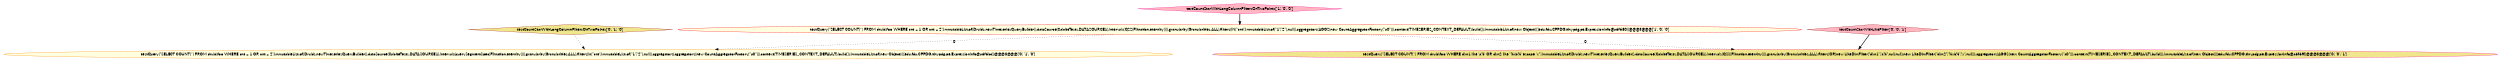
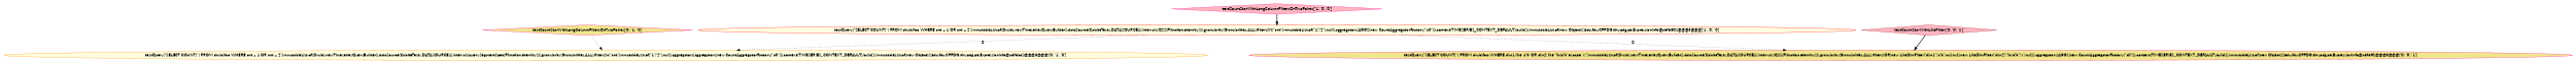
  digraph {
    fontname=Lato
    node [fillcolor=khaki shape=ellipse style=filled color=deeppink fontname=Lato]
    edge [style=dotted fontname=Lato]
    n1 [label="testQuery(\"SELECT COUNT(*) FROM druid.foo WHERE dim1 like 'a%' OR dim2 like '%xb%' escape 'x'\",ImmutableList.of(Druids.newTimeseriesQueryBuilder().dataSource(CalciteTests.DATASOURCE1).intervals(QSS(Filtration.eternity())).granularity(Granularities.ALL).filters(OR(new LikeDimFilter(\"dim1\",\"a%\",null,null),new LikeDimFilter(\"dim2\",\"%xb%\",\"x\",null))).aggregators(AGGS(new CountAggregatorFactory(\"a0\"))).context(TIMESERIES_CONTEXT_DEFAULT).build()),ImmutableList.of(new Object((((edu.fdu.CPPDG.tinypdg.pe.ExpressionInfo@a6f6ff))@@@3@@@['0', '0', '1']"]
-   n2 [label="testCountStarWithLongColumnFiltersOnTwoPoints['0', '1', '0']" shape=diamond color=brown]
+   n2 [label="testCountStarWithLongColumnFiltersOnTwoPoints['0', '1', '0']" shape=diamond]
    n3 [fillcolor=lightyellow label="testQuery(\"SELECT COUNT(*) FROM druid.foo WHERE cnt = 1 OR cnt = 2\",ImmutableList.of(Druids.newTimeseriesQueryBuilder().dataSource(CalciteTests.DATASOURCE1).intervals(querySegmentSpec(Filtration.eternity())).granularity(Granularities.ALL).filters(in(\"cnt\",ImmutableList.of(\"1\",\"2\"),null)).aggregators(aggregators(new CountAggregatorFactory(\"a0\"))).context(TIMESERIES_CONTEXT_DEFAULT).build()),ImmutableList.of(new Object((((edu.fdu.CPPDG.tinypdg.pe.ExpressionInfo@a6f6bd))@@@3@@@['0', '1', '0']" color=darkorange]
    n4 [fillcolor=lightyellow label="testQuery(\"SELECT COUNT(*) FROM druid.foo WHERE cnt = 1 OR cnt = 2\",ImmutableList.of(Druids.newTimeseriesQueryBuilder().dataSource(CalciteTests.DATASOURCE1).intervals(QSS(Filtration.eternity())).granularity(Granularities.ALL).filters(IN(\"cnt\",ImmutableList.of(\"1\",\"2\"),null)).aggregators(AGGS(new CountAggregatorFactory(\"a0\"))).context(TIMESERIES_CONTEXT_DEFAULT).build()),ImmutableList.of(new Object((((edu.fdu.CPPDG.tinypdg.pe.ExpressionInfo@a6f680))@@@3@@@['1', '0', '0']" color=red]
    n5 [fillcolor=lightpink label="testCountStarWithLongColumnFiltersOnTwoPoints['1', '0', '0']" shape=diamond]
    n6 [fillcolor=lightpink label="testCountStarWithLikeFilter['0', '0', '1']" shape=diamond color=brown]
    n2 -> n3
    n4 -> n1 [label=0]
    n4 -> n3 [label=0]
    n5 -> n4 [style=bold]
    n6 -> n1 [style=bold]
  }
